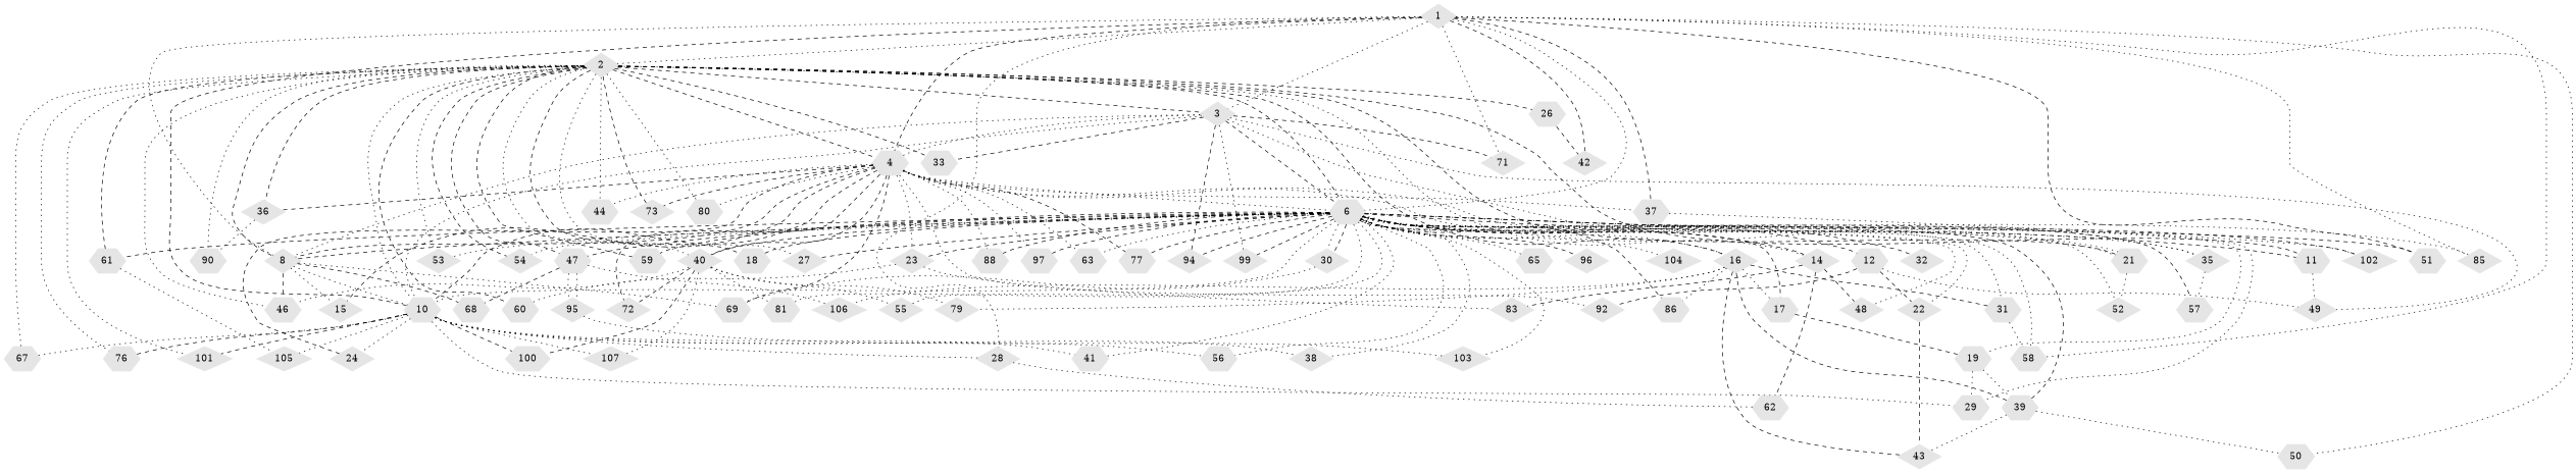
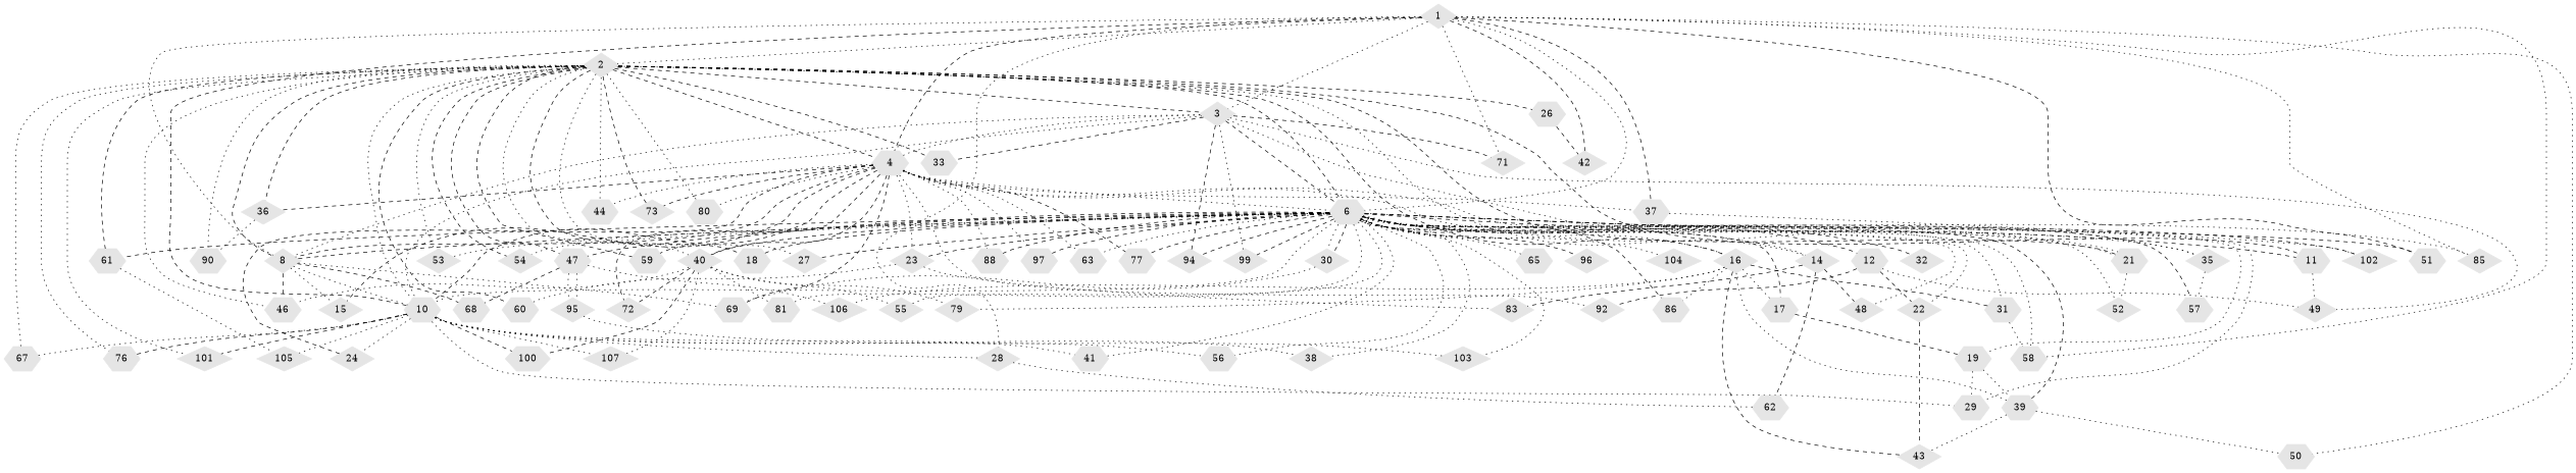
  graph {
    node [color=gray90 shape=diamond style=filled]
    edge [style=dotted]
    1 [super="+20"]
    2 [super="+7"]
    3 [super="+91"]
    4 [shape=hexagon super="+5"]
    6 [shape=hexagon super="+9"]
    8
    10 [shape=hexagon super="+89"]
    28
    37 [shape=hexagon]
    42
    50 [shape=hexagon]
    51 [shape=hexagon]
    58 [shape=hexagon super="+70"]
    71
    85
    11 [shape=hexagon super="+84"]
    14 [super="+34"]
    16 [super="+75"]
    18 [shape=hexagon]
    21 [shape=hexagon super="+25"]
    26 [shape=hexagon]
    27 [super="+82"]
    33 [shape=hexagon]
    36
    40 [super="+66"]
    44 [shape=hexagon]
    46 [shape=hexagon super="+93"]
    47 [shape=hexagon super="+87"]
    53
    54
    59 [shape=hexagon]
    60 [shape=hexagon]
    61 [shape=hexagon super="+64"]
    67 [shape=hexagon]
    73
    76 [shape=hexagon]
    80 [shape=hexagon]
    90 [shape=hexagon]
    101
    29 [shape=hexagon]
    49 [super="+74"]
    94
    99
    15
    19 [shape=hexagon]
    23
    24
    35
    63 [shape=hexagon]
    69 [shape=hexagon super="+78"]
    72
    77 [shape=hexagon]
    88 [shape=hexagon]
    92
    97 [shape=hexagon]
    12 [shape=hexagon super="+13"]
    17 [shape=hexagon]
    22
    30
    31 [shape=hexagon]
    32
    38
    39 [shape=hexagon super="+98"]
    41 [shape=hexagon]
    48
    52
    55
    56 [shape=hexagon]
    57 [shape=hexagon]
    65 [shape=hexagon]
    81 [shape=hexagon]
    86 [shape=hexagon]
    96
    102
    103
    104
    68 [shape=hexagon]
    100 [shape=hexagon]
    105
    107
    62 [shape=hexagon]
    83
    43
    79
    106
    95
    1 -- 2 [weight=2]
    1 -- 3
    1 -- 4 [style=dashed weight=2]
    1 -- 6 [weight=2]
    1 -- 8
    1 -- 10 [style=dashed weight=2]
    1 -- 28
    1 -- 37 [style=dashed]
    1 -- 42 [style=dashed]
    1 -- 50
    1 -- 51 [style=dashed]
    1 -- 58
    1 -- 71
    1 -- 85
    2 -- 3 [style=dashed weight=2]
    2 -- 4 [style=dashed weight=4]
    2 -- 6 [style=dashed weight=4]
    2 -- 8 [style=dashed weight=2]
    2 -- 10 [weight=2]
    2 -- 11 [style=dashed]
    2 -- 14
    2 -- 16 [style=dashed]
    2 -- 18 [style=dashed]
    2 -- 21 [style=dashed]
    2 -- 26 [style=dashed]
    2 -- 27
    2 -- 33 [style=dashed]
    2 -- 36 [style=dashed]
    2 -- 40
    2 -- 44
    2 -- 46
    2 -- 47 [style=dashed]
    2 -- 53
    2 -- 54 [style=dashed]
    2 -- 59 [style=dashed]
    2 -- 60 [style=dashed]
    2 -- 61 [style=dashed]
    2 -- 67
    2 -- 73 [style=dashed]
    2 -- 76
    2 -- 80
    2 -- 90
    2 -- 101
    3 -- 4 [weight=2]
    3 -- 6 [style=dashed weight=2]
    3 -- 8
    3 -- 10
    3 -- 71 [style=dashed weight=2]
    3 -- 33 [style=dashed]
    3 -- 29
    3 -- 49
    3 -- 94 [style=dashed]
    3 -- 99
    4 -- 6 [weight=4]
    4 -- 8 [style=dashed weight=2]
    4 -- 10 [style=dashed weight=2]
    4 -- 37
    4 -- 36 [style=dashed]
    4 -- 40 [style=dashed]
    4 -- 44
    4 -- 73 [style=dashed]
    4 -- 80
    4 -- 15 [style=dashed]
    4 -- 19
    4 -- 23
    4 -- 24 [style=dashed]
    4 -- 35
    4 -- 63
    4 -- 69 [style=dashed]
    4 -- 72 [style=dashed]
    4 -- 77 [style=dashed]
    4 -- 88
    4 -- 92
    4 -- 97
    6 -- 8 [style=dashed weight=2]
    6 -- 10 [weight=3]
    6 -- 51 [style=dashed]
    6 -- 58
    6 -- 85
    6 -- 11 [style=dashed weight=2]
-   6 -- 14 [style=dashed weight=2]
+   6 -- 14 [weight=2]
    6 -- 16
    6 -- 18 [style=dashed]
    6 -- 21
    6 -- 21
    6 -- 27 [style=dashed weight=2]
    6 -- 40 [style=dashed]
    6 -- 47 [style=dashed weight=2]
    6 -- 53
    6 -- 54
    6 -- 59 [style=dashed]
    6 -- 61 [style=dashed weight=2]
    6 -- 94 [style=dashed]
    6 -- 99 [style=dashed]
    6 -- 23 [style=dashed]
    6 -- 35
    6 -- 63
    6 -- 77 [style=dashed]
    6 -- 88 [style=dashed]
    6 -- 97 [style=dashed]
    6 -- 12 [style=dashed weight=3]
    6 -- 17 [style=dashed]
    6 -- 22
    6 -- 30
    6 -- 30 [style=dashed]
    6 -- 31
    6 -- 32 [style=dashed]
    6 -- 38
    6 -- 39 [style=dashed]
    6 -- 41
    6 -- 48
    6 -- 52
    6 -- 55
    6 -- 56
    6 -- 57 [style=dashed]
    6 -- 65 [weight=2]
    6 -- 81
    6 -- 86 [style=dashed]
    6 -- 96 [style=dashed]
    6 -- 102 [style=dashed]
    6 -- 103
    6 -- 104
    8 -- 10
    8 -- 46 [style=dashed]
    8 -- 15
    8 -- 69
    8 -- 68 [style=dashed]
    10 -- 28
    10 -- 67
    10 -- 76 [style=dashed]
    10 -- 101 [style=dashed]
    10 -- 29
    10 -- 24
    10 -- 38
    10 -- 41
    10 -- 56
    10 -- 100 [style=dashed]
    10 -- 105
    10 -- 107
    28 -- 62
    37 -- 102
    11 -- 49
    14 -- 48 [style=dashed]
    14 -- 62 [style=dashed]
    14 -- 83 [style=dashed]
    16 -- 17
    16 -- 31 [style=dashed]
-   16 -- 39 [style=dashed]
+   16 -- 39
    16 -- 86
    16 -- 43 [style=dashed]
    16 -- 79
    16 -- 106
    21 -- 52
    26 -- 42 [style=dashed]
    36 -- 90
    40 -- 46
    40 -- 72 [style=dashed]
    40 -- 55
    40 -- 81
    40 -- 100 [style=dashed]
    40 -- 107
    40 -- 79
    47 -- 68 [style=dashed]
    47 -- 106
    47 -- 95
    47 -- 95
    61 -- 105
    19 -- 29
    19 -- 39
    23 -- 60
    23 -- 83
    35 -- 57
    12 -- 49
    12 -- 92 [style=dashed]
    12 -- 22 [style=dashed]
    17 -- 19 [style=dashed]
    22 -- 43 [style=dashed]
    30 -- 69
    31 -- 58
    39 -- 50
    39 -- 43
    95 -- 103
  }
